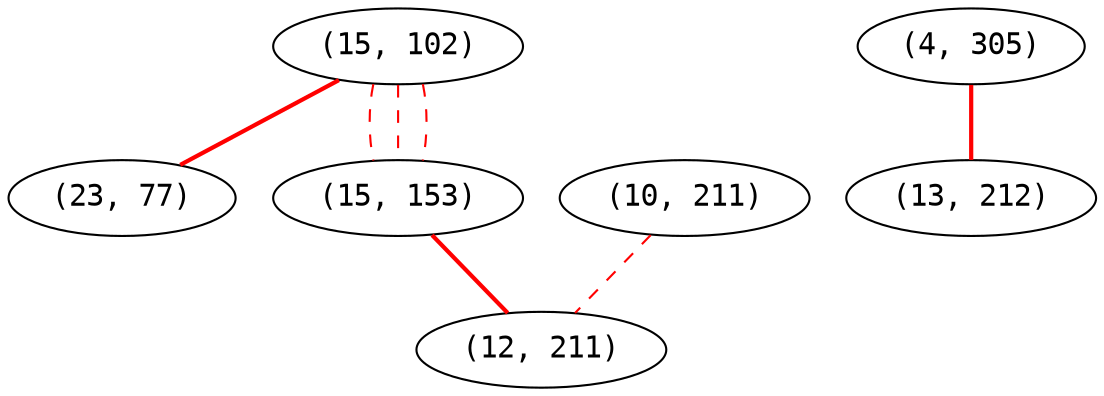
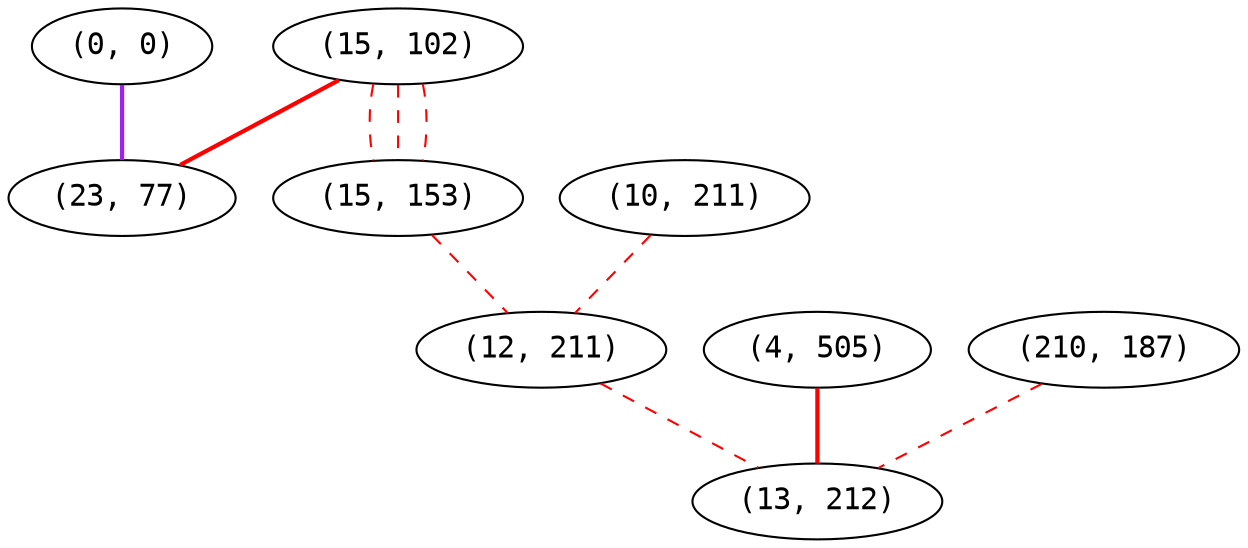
  graph {
    fontname="DejaVu Sans Mono"
    node [fontname="DejaVu Sans Mono"]
    edge [color=red fontname="DejaVu Sans Mono" style=dashed weight=1]
    n1 [label="(23, 77)"]
+   "(0, 0)"
    n3 [label="(15, 102)"]
    "(15, 153)"
    "(12, 211)"
    "(10, 211)"
    "(13, 212)"
-   "(4, 305)"
+   "(4, 305)" [label="(4, 505)"]
+   "(210, 187)"
+   "(0, 0)" -- n1 [color=purple style=bold weight=4]
    n3 -- n1 [style=bold]
    n3 -- "(15, 153)"
    n3 -- "(15, 153)"
    n3 -- "(15, 153)"
-   "(15, 153)" -- "(12, 211)" [style=bold]
+   "(15, 153)" -- "(12, 211)"
+   "(12, 211)" -- "(13, 212)"
    "(10, 211)" -- "(12, 211)"
    "(4, 305)" -- "(13, 212)" [style=bold]
+   "(210, 187)" -- "(13, 212)"
  }
